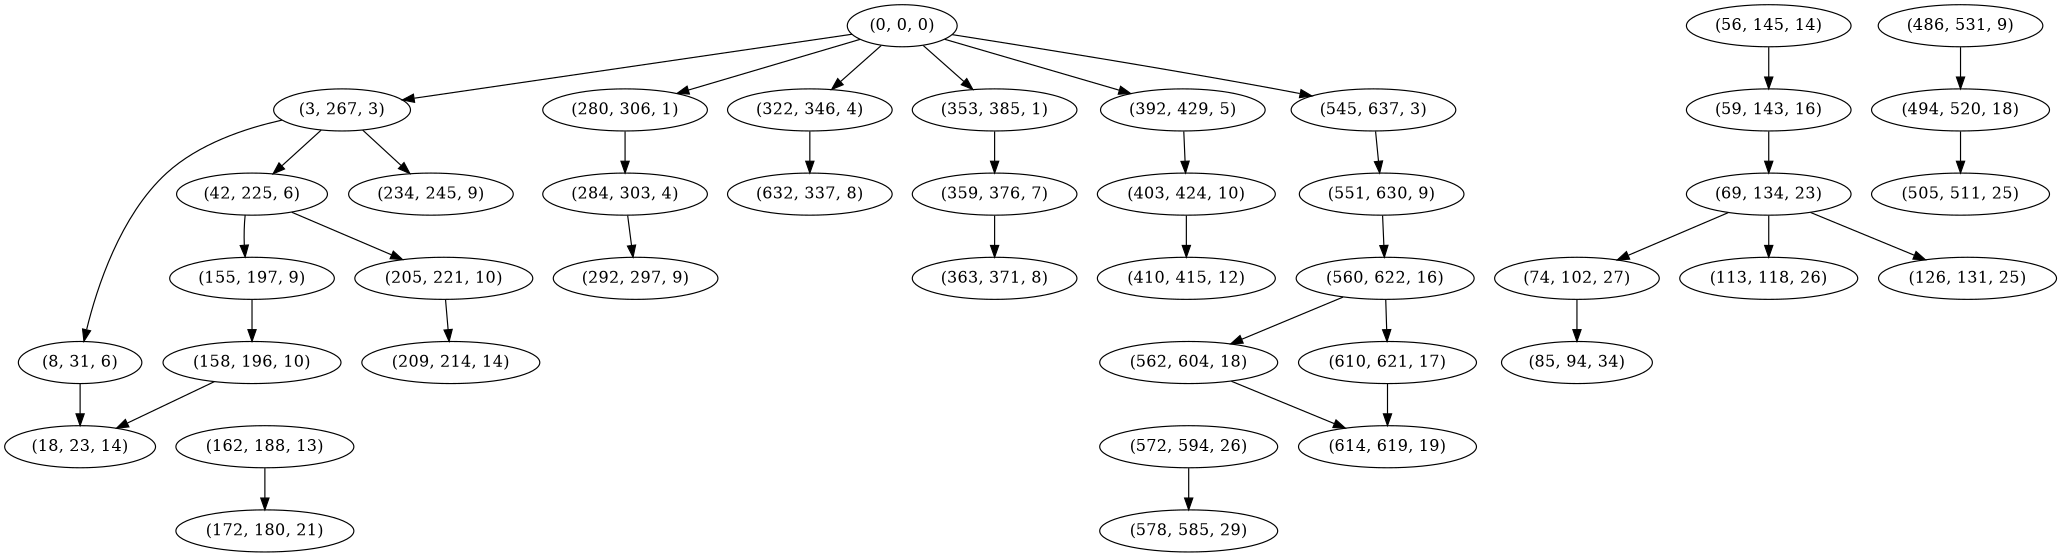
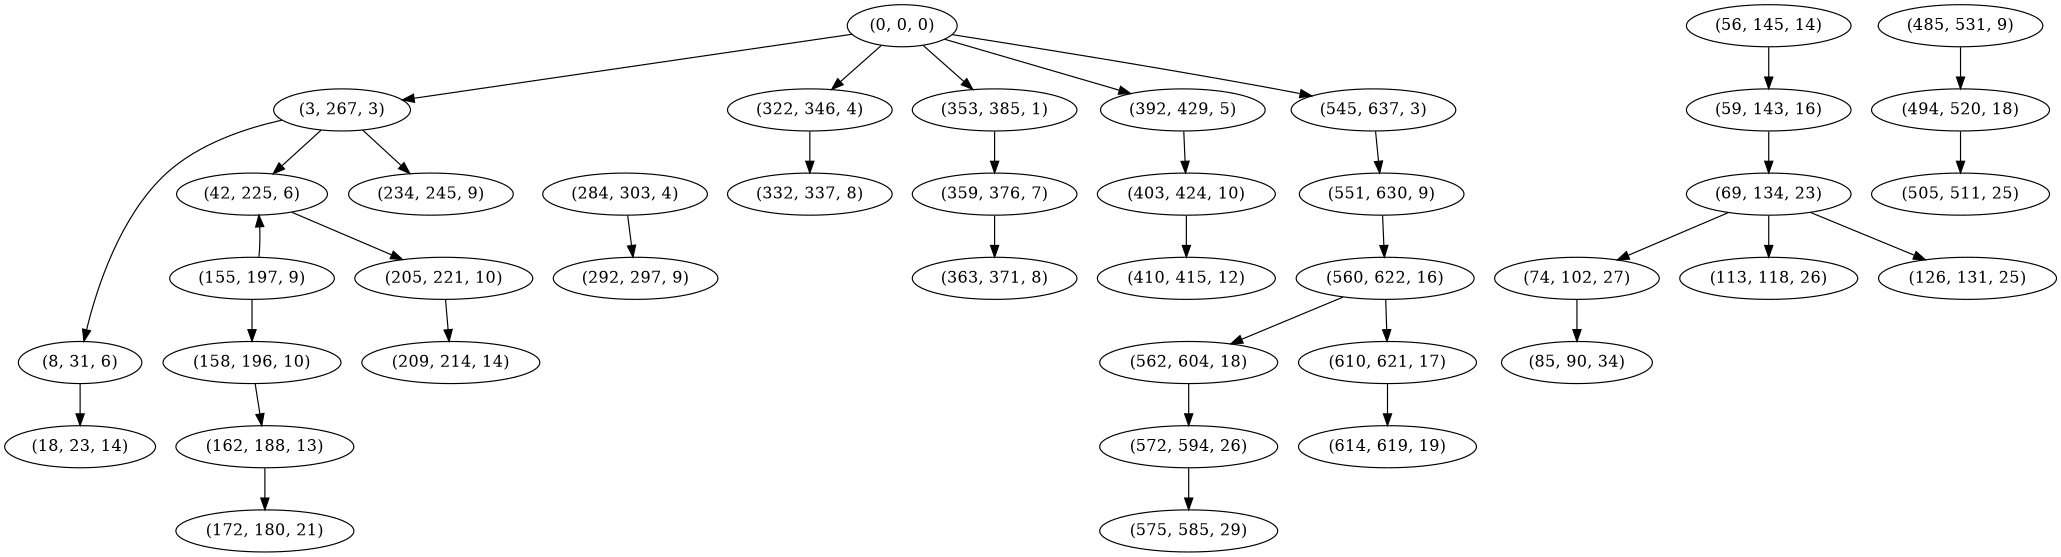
  digraph {
    "(0, 0, 0)"
    "(3, 267, 3)"
-   "(280, 306, 1)"
    "(322, 346, 4)"
    "(353, 385, 1)"
    "(392, 429, 5)"
    "(545, 637, 3)"
    "(8, 31, 6)"
    "(42, 225, 6)"
    "(234, 245, 9)"
    "(284, 303, 4)"
-   "(332, 337, 8)" [label="(632, 337, 8)"]
+   "(332, 337, 8)"
    "(359, 376, 7)"
    "(403, 424, 10)"
    "(551, 630, 9)"
    "(18, 23, 14)"
    "(155, 197, 9)"
    "(205, 221, 10)"
    "(56, 145, 14)"
    "(59, 143, 16)"
    "(158, 196, 10)"
    "(209, 214, 14)"
    "(69, 134, 23)"
    "(74, 102, 27)"
    "(113, 118, 26)"
    "(126, 131, 25)"
-   "(85, 90, 34)" [label="(85, 94, 34)"]
+   "(85, 90, 34)"
    "(162, 188, 13)"
    "(172, 180, 21)"
    "(292, 297, 9)"
    "(363, 371, 8)"
    "(410, 415, 12)"
-   "(485, 531, 9)" [label="(486, 531, 9)"]
+   "(485, 531, 9)"
    "(494, 520, 18)"
    "(505, 511, 25)"
    "(560, 622, 16)"
    "(562, 604, 18)"
    "(610, 621, 17)"
    "(572, 594, 26)"
    "(614, 619, 19)"
-   "(578, 585, 29)"
+   "(578, 585, 29)" [label="(575, 585, 29)"]
    "(0, 0, 0)" -> "(3, 267, 3)"
-   "(0, 0, 0)" -> "(280, 306, 1)"
    "(0, 0, 0)" -> "(322, 346, 4)"
    "(0, 0, 0)" -> "(353, 385, 1)"
    "(0, 0, 0)" -> "(392, 429, 5)"
    "(0, 0, 0)" -> "(545, 637, 3)"
    "(3, 267, 3)" -> "(8, 31, 6)"
    "(3, 267, 3)" -> "(42, 225, 6)"
    "(3, 267, 3)" -> "(234, 245, 9)"
-   "(280, 306, 1)" -> "(284, 303, 4)"
    "(322, 346, 4)" -> "(332, 337, 8)"
    "(353, 385, 1)" -> "(359, 376, 7)"
    "(392, 429, 5)" -> "(403, 424, 10)"
    "(545, 637, 3)" -> "(551, 630, 9)"
    "(8, 31, 6)" -> "(18, 23, 14)"
-   "(42, 225, 6)" -> "(155, 197, 9)"
+   "(155, 197, 9)" -> "(42, 225, 6)"
    "(42, 225, 6)" -> "(205, 221, 10)"
    "(284, 303, 4)" -> "(292, 297, 9)"
    "(359, 376, 7)" -> "(363, 371, 8)"
    "(403, 424, 10)" -> "(410, 415, 12)"
    "(551, 630, 9)" -> "(560, 622, 16)"
    "(155, 197, 9)" -> "(158, 196, 10)"
    "(205, 221, 10)" -> "(209, 214, 14)"
    "(56, 145, 14)" -> "(59, 143, 16)"
    "(59, 143, 16)" -> "(69, 134, 23)"
-   "(158, 196, 10)" -> "(18, 23, 14)"
+   "(158, 196, 10)" -> "(162, 188, 13)"
    "(69, 134, 23)" -> "(74, 102, 27)"
    "(69, 134, 23)" -> "(113, 118, 26)"
    "(69, 134, 23)" -> "(126, 131, 25)"
    "(74, 102, 27)" -> "(85, 90, 34)"
    "(162, 188, 13)" -> "(172, 180, 21)"
    "(485, 531, 9)" -> "(494, 520, 18)"
    "(494, 520, 18)" -> "(505, 511, 25)"
    "(560, 622, 16)" -> "(562, 604, 18)"
    "(560, 622, 16)" -> "(610, 621, 17)"
-   "(562, 604, 18)" -> "(614, 619, 19)"
+   "(562, 604, 18)" -> "(572, 594, 26)"
    "(610, 621, 17)" -> "(614, 619, 19)"
    "(572, 594, 26)" -> "(578, 585, 29)"
  }
